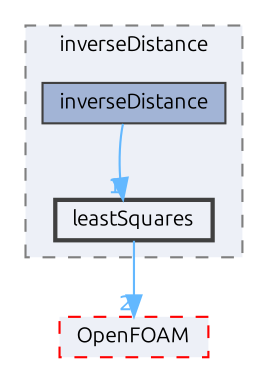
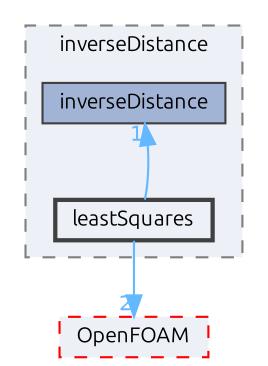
  digraph {
    compound=true
    fontname=Ubuntu
    node [color=grey25 fillcolor="#edf0f7" fontname=Ubuntu fontsize=10 shape=box]
    edge [color=steelblue1 fontcolor=steelblue1 fontname=Ubuntu fontsize=10 labeldistance=1.5 labelfontname=Helvetica labelfontsize=10]
    n1 [fillcolor="#a2b4d6" height=0.2 label=inverseDistance style=filled width=0.4]
    n2 [height=0.2 label=leastSquares style="filled,bold" width=0.4]
    n3 [color=red height=0.2 label=OpenFOAM style="filled,dashed" width=0.4]
    subgraph cluster_1 {
      bgcolor="#edf0f7"
      fontsize=10
      label=inverseDistance
      pencolor=grey50
      style="filled,dashed"
      n1
      n2
    }
-   n1 -> n2 [headlabel=1]
+   n2 -> n1 [headlabel=1]
    n2 -> n3 [headlabel=2]
  }
